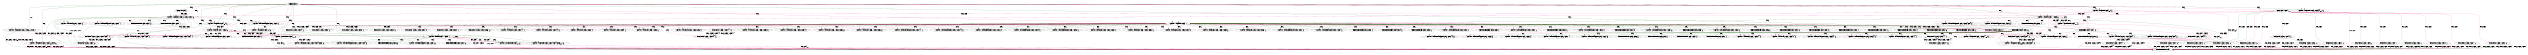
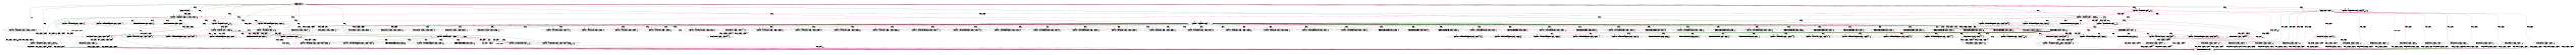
  digraph {
    edge [arrowhead=onormal color=deeppink]
    n1 [label=<(METHOD,FUN1)<SUB>1</SUB>>]
    n2 [label=<(PARAM,VAR1 *VAR2)<SUB>1</SUB>>]
    n3 [label=<(PARAM,int VAR3)<SUB>1</SUB>>]
    n4 [label=<(&lt;operator&gt;.assignment,VAR2-&gt;VAR13 = NULL)<SUB>14</SUB>>]
    n5 [label=<(&lt;operator&gt;.assignment,VAR2-&gt;VAR24 = NULL)<SUB>36</SUB>>]
    n6 [label=<(&lt;operator&gt;.logicalAnd,VAR3 &amp;&amp; VAR2-&gt;VAR21)<SUB>25</SUB>>]
    n7 [label=<(&lt;operator&gt;.lessThan,VAR4 &lt; VAR25)<SUB>38</SUB>>]
    n8 [label=<(&lt;operator&gt;.postIncrement,VAR4++)<SUB>38</SUB>>]
    n9 [label=<(&lt;operator&gt;.assignment,VAR4 = 0)<SUB>38</SUB>>]
    n10 [label=<(&lt;operator&gt;.lessThan,VAR4 &lt; VAR22)<SUB>26</SUB>>]
    n11 [label=<(&lt;operator&gt;.postIncrement,VAR4++)<SUB>26</SUB>>]
    n12 [label=<(FUN4,FUN4(VAR2, &amp;VAR2-&gt;VAR21[VAR4]))<SUB>27</SUB>>]
    n13 [label=<(&lt;operator&gt;.logicalNot,!VAR5)<SUB>40</SUB>>]
    n14 [label=<(IDENTIFIER,VAR3,if (VAR3))<SUB>53</SUB>>]
    n15 [label=<(IDENTIFIER,VAR4,if (VAR4))<SUB>59</SUB>>]
    n16 [label=<(&lt;operator&gt;.assignment,VAR4 = 0)<SUB>26</SUB>>]
    n17 [label=<(&lt;operator&gt;.assignment,VAR5-&gt;VAR38[0] = 0)<SUB>56</SUB>>]
    n18 [label=<(&lt;operator&gt;.assignment,VAR5-&gt;VAR38[1] = 0)<SUB>57</SUB>>]
    n19 [label=<(&lt;operator&gt;.lessThan,VAR4 &lt; VAR22)<SUB>32</SUB>>]
    n20 [label=<(&lt;operator&gt;.postIncrement,VAR4++)<SUB>32</SUB>>]
    n21 [label=<(&lt;operator&gt;.assignment,VAR2-&gt;VAR21[VAR4].VAR23 = 1)<SUB>33</SUB>>]
    n22 [label=<(&lt;operator&gt;.assignment,VAR4 = 0)<SUB>32</SUB>>]
    n23 [label=<(METHOD_RETURN,void)<SUB>1</SUB>>]
    n24 [label=<(FUN2,FUN2(&amp;VAR2-&gt;VAR6))<SUB>6</SUB>>]
    n25 [label=<(FUN2,FUN2(&amp;VAR2-&gt;VAR7))<SUB>7</SUB>>]
    n26 [label=<(FUN2,FUN2(&amp;VAR2-&gt;VAR8))<SUB>8</SUB>>]
    n27 [label=<(FUN2,FUN2(&amp;VAR2-&gt;VAR10))<SUB>11</SUB>>]
    n28 [label=<(FUN2,FUN2(&amp;VAR2-&gt;VAR11))<SUB>12</SUB>>]
    n29 [label=<(FUN2,FUN2(&amp;VAR2-&gt;VAR12))<SUB>13</SUB>>]
    n30 [label=<(FUN2,FUN2(&amp;VAR2-&gt;VAR14))<SUB>15</SUB>>]
    n31 [label=<(FUN2,FUN2(&amp;VAR2-&gt;VAR15))<SUB>12</SUB>>]
    n32 [label=<(FUN2,FUN2(&amp;VAR2-&gt;VAR16))<SUB>18</SUB>>]
    n33 [label=<(FUN3,FUN3(&amp;VAR2-&gt;VAR17))<SUB>20</SUB>>]
    n34 [label=<(FUN3,FUN3(&amp;VAR2-&gt;VAR19))<SUB>22</SUB>>]
    n35 [label=<(FUN3,FUN3(&amp;VAR2-&gt;VAR20))<SUB>23</SUB>>]
    n36 [label=<(FUN2,FUN2(&amp;VAR2-&gt;VAR21))<SUB>30</SUB>>]
    n37 [label=<(&lt;operator&gt;.addressOf,&amp;VAR2-&gt;VAR21)<SUB>30</SUB>>]
    n38 [label=<(&lt;operator&gt;.indirectFieldAccess,VAR2-&gt;VAR21)<SUB>30</SUB>>]
    n39 [label=<(&lt;operator&gt;.indirectFieldAccess,VAR2-&gt;VAR21)<SUB>31</SUB>>]
    n40 [label=<(FIELD_IDENTIFIER,VAR21,VAR21)<SUB>30</SUB>>]
    n41 [label=<(FIELD_IDENTIFIER,VAR21,VAR21)<SUB>31</SUB>>]
    n42 [label=<(&lt;operator&gt;.assignment,VAR5 = VAR2-&gt;VAR26[VAR4])<SUB>39</SUB>>]
    n43 [label=<(&lt;operator&gt;.indirectIndexAccess,VAR2-&gt;VAR26[VAR4])<SUB>39</SUB>>]
    n44 [label=<(&lt;operator&gt;.indirectFieldAccess,VAR2-&gt;VAR26)<SUB>39</SUB>>]
    n45 [label=<(FIELD_IDENTIFIER,VAR26,VAR26)<SUB>39</SUB>>]
    n46 [label=<(&lt;operator&gt;.addressOf,&amp;VAR2-&gt;VAR21[VAR4])<SUB>27</SUB>>]
    n47 [label=<(&lt;operator&gt;.indirectIndexAccess,VAR2-&gt;VAR21[VAR4])<SUB>27</SUB>>]
    n48 [label=<(&lt;operator&gt;.indirectFieldAccess,VAR2-&gt;VAR21)<SUB>27</SUB>>]
    n49 [label=<(FIELD_IDENTIFIER,VAR21,VAR21)<SUB>27</SUB>>]
    n50 [label=<(FUN2,FUN2(&amp;VAR5-&gt;VAR27[1]))<SUB>42</SUB>>]
    n51 [label=<(FUN2,FUN2(&amp;VAR5-&gt;VAR27[0]))<SUB>43</SUB>>]
    n52 [label=<(FUN2,FUN2(&amp;VAR5-&gt;VAR28))<SUB>44</SUB>>]
    n53 [label=<(FUN2,FUN2(&amp;VAR5-&gt;VAR29))<SUB>45</SUB>>]
    n54 [label=<(FUN2,FUN2(&amp;VAR5-&gt;VAR30))<SUB>46</SUB>>]
    n55 [label=<(FUN2,FUN2(&amp;VAR5-&gt;VAR31.VAR32))<SUB>47</SUB>>]
    n56 [label=<(FUN2,FUN2(&amp;VAR5-&gt;VAR31.VAR33))<SUB>48</SUB>>]
    n57 [label=<(FUN2,FUN2(&amp;VAR5-&gt;VAR31.VAR34))<SUB>49</SUB>>]
    n58 [label=<(FUN2,FUN2(&amp;VAR5-&gt;VAR31.VAR35))<SUB>50</SUB>>]
    n59 [label=<(FUN2,FUN2(&amp;VAR5-&gt;VAR31.VAR36))<SUB>51</SUB>>]
-   n60 [label=<(&lt;operator&gt;.addressOf,&amp;VAR5-&gt;VAR27[1])<SUB>42</SUB>>]
    n61 [label=<(&lt;operator&gt;.addressOf,&amp;VAR5-&gt;VAR27[0])<SUB>43</SUB>>]
    n62 [label=<(&lt;operator&gt;.addressOf,&amp;VAR5-&gt;VAR28)<SUB>44</SUB>>]
    n63 [label=<(&lt;operator&gt;.addressOf,&amp;VAR5-&gt;VAR29)<SUB>45</SUB>>]
    n64 [label=<(&lt;operator&gt;.addressOf,&amp;VAR5-&gt;VAR30)<SUB>46</SUB>>]
    n65 [label=<(&lt;operator&gt;.addressOf,&amp;VAR5-&gt;VAR31.VAR32)<SUB>47</SUB>>]
    n66 [label=<(&lt;operator&gt;.addressOf,&amp;VAR5-&gt;VAR31.VAR33)<SUB>48</SUB>>]
    n67 [label=<(&lt;operator&gt;.addressOf,&amp;VAR5-&gt;VAR31.VAR34)<SUB>49</SUB>>]
    n68 [label=<(&lt;operator&gt;.addressOf,&amp;VAR5-&gt;VAR31.VAR35)<SUB>50</SUB>>]
    n69 [label=<(&lt;operator&gt;.addressOf,&amp;VAR5-&gt;VAR31.VAR36)<SUB>51</SUB>>]
    n70 [label=<(&lt;operator&gt;.indirectIndexAccess,VAR5-&gt;VAR27[1])<SUB>42</SUB>>]
    n71 [label=<(&lt;operator&gt;.indirectIndexAccess,VAR5-&gt;VAR27[0])<SUB>43</SUB>>]
    n72 [label=<(&lt;operator&gt;.indirectFieldAccess,VAR5-&gt;VAR28)<SUB>44</SUB>>]
    n73 [label=<(&lt;operator&gt;.indirectFieldAccess,VAR5-&gt;VAR29)<SUB>45</SUB>>]
    n74 [label=<(&lt;operator&gt;.indirectFieldAccess,VAR5-&gt;VAR30)<SUB>46</SUB>>]
    n75 [label=<(&lt;operator&gt;.fieldAccess,VAR5-&gt;VAR31.VAR32)<SUB>47</SUB>>]
    n76 [label=<(&lt;operator&gt;.fieldAccess,VAR5-&gt;VAR31.VAR33)<SUB>48</SUB>>]
    n77 [label=<(&lt;operator&gt;.fieldAccess,VAR5-&gt;VAR31.VAR34)<SUB>49</SUB>>]
    n78 [label=<(&lt;operator&gt;.fieldAccess,VAR5-&gt;VAR31.VAR35)<SUB>50</SUB>>]
    n79 [label=<(&lt;operator&gt;.fieldAccess,VAR5-&gt;VAR31.VAR36)<SUB>51</SUB>>]
    n80 [label=<(&lt;operator&gt;.indirectFieldAccess,VAR5-&gt;VAR27)<SUB>42</SUB>>]
    n81 [label=<(&lt;operator&gt;.indirectFieldAccess,VAR5-&gt;VAR27)<SUB>43</SUB>>]
    n82 [label=<(FIELD_IDENTIFIER,VAR28,VAR28)<SUB>44</SUB>>]
    n83 [label=<(FIELD_IDENTIFIER,VAR29,VAR29)<SUB>45</SUB>>]
    n84 [label=<(FIELD_IDENTIFIER,VAR30,VAR30)<SUB>46</SUB>>]
    n85 [label=<(&lt;operator&gt;.indirectFieldAccess,VAR5-&gt;VAR31)<SUB>47</SUB>>]
    n86 [label=<(FIELD_IDENTIFIER,VAR32,VAR32)<SUB>47</SUB>>]
    n87 [label=<(&lt;operator&gt;.indirectFieldAccess,VAR5-&gt;VAR31)<SUB>48</SUB>>]
    n88 [label=<(FIELD_IDENTIFIER,VAR33,VAR33)<SUB>48</SUB>>]
    n89 [label=<(&lt;operator&gt;.indirectFieldAccess,VAR5-&gt;VAR31)<SUB>49</SUB>>]
    n90 [label=<(FIELD_IDENTIFIER,VAR34,VAR34)<SUB>49</SUB>>]
    n91 [label=<(&lt;operator&gt;.indirectFieldAccess,VAR5-&gt;VAR31)<SUB>50</SUB>>]
    n92 [label=<(FIELD_IDENTIFIER,VAR35,VAR35)<SUB>50</SUB>>]
    n93 [label=<(&lt;operator&gt;.indirectFieldAccess,VAR5-&gt;VAR31)<SUB>51</SUB>>]
    n94 [label=<(FIELD_IDENTIFIER,VAR36,VAR36)<SUB>51</SUB>>]
    n95 [label=<(FIELD_IDENTIFIER,VAR27,VAR27)<SUB>42</SUB>>]
    n96 [label=<(FIELD_IDENTIFIER,VAR27,VAR27)<SUB>43</SUB>>]
    n97 [label=<(FIELD_IDENTIFIER,VAR31,VAR31)<SUB>47</SUB>>]
    n98 [label=<(FIELD_IDENTIFIER,VAR31,VAR31)<SUB>48</SUB>>]
    n99 [label=<(FIELD_IDENTIFIER,VAR31,VAR31)<SUB>49</SUB>>]
    n100 [label=<(FIELD_IDENTIFIER,VAR31,VAR31)<SUB>50</SUB>>]
    n101 [label=<(FIELD_IDENTIFIER,VAR31,VAR31)<SUB>51</SUB>>]
    n102 [label=<(FUN2,FUN2(&amp;VAR5-&gt;VAR37[1]))<SUB>54</SUB>>]
    n103 [label=<(FUN2,FUN2(&amp;VAR5-&gt;VAR37[0]))<SUB>55</SUB>>]
    n104 [label=<(&lt;operator&gt;.addressOf,&amp;VAR5-&gt;VAR37[1])<SUB>54</SUB>>]
    n105 [label=<(&lt;operator&gt;.addressOf,&amp;VAR5-&gt;VAR37[0])<SUB>55</SUB>>]
    n106 [label=<(&lt;operator&gt;.indirectIndexAccess,VAR5-&gt;VAR38[0])<SUB>56</SUB>>]
    n107 [label=<(&lt;operator&gt;.indirectIndexAccess,VAR5-&gt;VAR38[1])<SUB>57</SUB>>]
    n108 [label=<(&lt;operator&gt;.indirectIndexAccess,VAR5-&gt;VAR37[1])<SUB>54</SUB>>]
    n109 [label=<(&lt;operator&gt;.indirectIndexAccess,VAR5-&gt;VAR37[0])<SUB>55</SUB>>]
    n110 [label=<(&lt;operator&gt;.indirectFieldAccess,VAR5-&gt;VAR38)<SUB>56</SUB>>]
    n111 [label=<(&lt;operator&gt;.indirectFieldAccess,VAR5-&gt;VAR38)<SUB>57</SUB>>]
    n112 [label=<(&lt;operator&gt;.indirectFieldAccess,VAR5-&gt;VAR37)<SUB>54</SUB>>]
    n113 [label=<(&lt;operator&gt;.indirectFieldAccess,VAR5-&gt;VAR37)<SUB>55</SUB>>]
    n114 [label=<(FIELD_IDENTIFIER,VAR38,VAR38)<SUB>56</SUB>>]
    n115 [label=<(FIELD_IDENTIFIER,VAR38,VAR38)<SUB>57</SUB>>]
    n116 [label=<(FIELD_IDENTIFIER,VAR37,VAR37)<SUB>54</SUB>>]
    n117 [label=<(FIELD_IDENTIFIER,VAR37,VAR37)<SUB>55</SUB>>]
    n118 [label=<(FUN2,FUN2(&amp;VAR2-&gt;VAR26[VAR4]))<SUB>60</SUB>>]
    n119 [label=<(&lt;operator&gt;.addressOf,&amp;VAR2-&gt;VAR26[VAR4])<SUB>60</SUB>>]
    n120 [label=<(&lt;operator&gt;.indirectIndexAccess,VAR2-&gt;VAR26[VAR4])<SUB>60</SUB>>]
    n121 [label=<(&lt;operator&gt;.indirectFieldAccess,VAR2-&gt;VAR26)<SUB>60</SUB>>]
    n122 [label=<(FIELD_IDENTIFIER,VAR26,VAR26)<SUB>60</SUB>>]
    n123 [label=<(&lt;operator&gt;.fieldAccess,VAR2-&gt;VAR21[VAR4].VAR23)<SUB>33</SUB>>]
    n124 [label=<(&lt;operator&gt;.indirectIndexAccess,VAR2-&gt;VAR21[VAR4])<SUB>33</SUB>>]
    n125 [label=<(FIELD_IDENTIFIER,VAR23,VAR23)<SUB>33</SUB>>]
    n126 [label=<(&lt;operator&gt;.indirectFieldAccess,VAR2-&gt;VAR21)<SUB>33</SUB>>]
    n127 [label=<(FIELD_IDENTIFIER,VAR21,VAR21)<SUB>33</SUB>>]
    n128 [label=<(FUN3,FUN3(&amp;VAR2-&gt;VAR18))<SUB>21</SUB>>]
    n129 [label=<(FUN2,FUN2(&amp;VAR2-&gt;VAR9[0]))<SUB>9</SUB>>]
    n130 [label=<(FUN2,FUN2(&amp;VAR2-&gt;VAR9[1]))<SUB>10</SUB>>]
    n1 -> n2 [arrowhead=odot label="DDG: "]
    n1 -> n3 [arrowhead=odot color=darkgreen label="DDG: "]
    n1 -> n4 [color=darkgreen label="DDG: "]
    n1 -> n5 [color=darkgreen label="DDG: "]
    n1 -> n6 [label="DDG: "]
    n1 -> n7 [color=darkgreen label="DDG: "]
    n1 -> n8 [arrowhead=odot label="DDG: "]
    n1 -> n9 [color=darkgreen label="DDG: "]
    n1 -> n10 [label="DDG: "]
    n1 -> n11 [arrowhead=dot color=darkgreen label="DDG: "]
    n1 -> n12 [color=darkgreen label="DDG: "]
    n1 -> n13 [arrowhead=odot label="DDG: "]
    n1 -> n14 [arrowhead=odot color=darkgreen label="DDG: "]
    n1 -> n15 [label="DDG: "]
    n1 -> n16 [arrowhead=dot color=darkgreen label="DDG: "]
    n1 -> n17 [color=darkgreen label="DDG: "]
    n1 -> n18 [arrowhead=odot label="DDG: "]
    n1 -> n19 [color=darkgreen label="DDG: "]
    n1 -> n20 [color=darkgreen label="DDG: "]
    n1 -> n21 [arrowhead=dot color=darkgreen label="DDG: "]
    n1 -> n22 [arrowhead=odot label="DDG: "]
    n2 -> n6 [arrowhead=dot label="DDG: VAR2"]
    n2 -> n12 [arrowhead=dot label="DDG: VAR2"]
    n2 -> n23 [label="DDG: VAR2"]
    n2 -> n24 [label="DDG: VAR2"]
    n2 -> n25 [arrowhead=dot label="DDG: VAR2"]
    n2 -> n26 [arrowhead=dot color=darkgreen label="DDG: VAR2"]
    n2 -> n27 [label="DDG: VAR2"]
    n2 -> n28 [label="DDG: VAR2"]
    n2 -> n29 [arrowhead=odot label="DDG: VAR2"]
    n2 -> n30 [arrowhead=dot color=darkgreen label="DDG: VAR2"]
    n2 -> n31 [arrowhead=odot color=darkgreen label="VAR: VAR2"]
    n2 -> n32 [arrowhead=odot label="DDG: VAR2"]
    n2 -> n33 [arrowhead=odot label="DDG: VAR2"]
    n2 -> n34 [arrowhead=dot label="DDG: VAR2"]
    n2 -> n35 [arrowhead=dot color=darkgreen label="DDG: VAR2"]
    n3 -> n6 [arrowhead=odot label="DDG: VAR3"]
    n4 -> n12 [arrowhead=odot label="DDG: VAR2-&gt;VAR13"]
    n4 -> n23 [arrowhead=dot label="DDG: VAR2-&gt;VAR13"]
    n4 -> n23 [color=darkgreen label="DDG: VAR2-&gt;VAR13 = NULL"]
    n5 -> n23 [label="DDG: VAR2-&gt;VAR24"]
    n5 -> n23 [arrowhead=odot label="DDG: NULL"]
    n5 -> n23 [label="DDG: VAR2-&gt;VAR24 = NULL"]
    n6 -> n10 [arrowhead=dot color=darkgreen label="CDG: "]
    n6 -> n12 [label="DDG: VAR2-&gt;VAR21"]
    n6 -> n16 [label="CDG: "]
    n6 -> n23 [color=darkgreen label="DDG: VAR3"]
    n6 -> n23 [arrowhead=odot color=darkgreen label="DDG: VAR2-&gt;VAR21"]
    n6 -> n23 [arrowhead=dot color=darkgreen label="DDG: VAR3 &amp;&amp; VAR2-&gt;VAR21"]
    n6 -> n36 [arrowhead=odot color=darkgreen label="DDG: VAR2-&gt;VAR21"]
    n6 -> n36 [arrowhead=dot color=darkgreen label="CDG: "]
    n6 -> n37 [label="CDG: "]
    n6 -> n38 [color=darkgreen label="CDG: "]
    n6 -> n39 [arrowhead=dot color=darkgreen label="CDG: "]
    n6 -> n40 [arrowhead=odot color=darkgreen label="CDG: "]
    n6 -> n41 [arrowhead=odot color=darkgreen label="CDG: "]
    n7 -> n7 [arrowhead=dot label="CDG: "]
    n7 -> n8 [arrowhead=dot color=darkgreen label="DDG: VAR4"]
    n7 -> n8 [arrowhead=dot label="CDG: "]
    n7 -> n13 [arrowhead=dot color=darkgreen label="CDG: "]
    n7 -> n23 [label="DDG: VAR4"]
    n7 -> n23 [arrowhead=odot label="DDG: VAR4 &lt; VAR25"]
    n7 -> n23 [color=darkgreen label="DDG: VAR25"]
    n7 -> n42 [arrowhead=odot label="CDG: "]
    n7 -> n43 [arrowhead=odot label="CDG: "]
    n7 -> n44 [arrowhead=odot color=darkgreen label="CDG: "]
    n7 -> n45 [arrowhead=odot label="CDG: "]
    n8 -> n7 [label="DDG: VAR4"]
    n8 -> n23 [arrowhead=odot label="DDG: VAR4++"]
    n9 -> n7 [arrowhead=odot label="DDG: VAR4"]
    n9 -> n23 [arrowhead=odot label="DDG: VAR4 = 0"]
    n10 -> n10 [color=darkgreen label="CDG: "]
    n10 -> n11 [arrowhead=odot label="DDG: VAR4"]
    n10 -> n11 [arrowhead=dot label="CDG: "]
    n10 -> n12 [label="CDG: "]
    n10 -> n23 [arrowhead=odot color=darkgreen label="DDG: VAR22"]
    n10 -> n23 [label="DDG: VAR4 &lt; VAR22"]
    n10 -> n46 [label="CDG: "]
    n10 -> n47 [arrowhead=dot color=darkgreen label="CDG: "]
    n10 -> n48 [arrowhead=odot color=darkgreen label="CDG: "]
    n10 -> n49 [arrowhead=dot label="CDG: "]
    n11 -> n10 [arrowhead=dot label="DDG: VAR4"]
    n11 -> n23 [arrowhead=dot label="DDG: VAR4++"]
    n12 -> n36 [arrowhead=odot label="DDG: VAR2"]
    n12 -> n36 [arrowhead=odot label="DDG: &amp;VAR2-&gt;VAR21[VAR4]"]
    n13 -> n14 [arrowhead=odot label="CDG: "]
    n13 -> n15 [arrowhead=odot color=darkgreen label="CDG: "]
    n13 -> n50 [arrowhead=dot color=darkgreen label="CDG: "]
    n13 -> n51 [arrowhead=dot label="CDG: "]
    n13 -> n52 [label="DDG: VAR5"]
    n13 -> n52 [arrowhead=dot label="CDG: "]
    n13 -> n53 [arrowhead=odot color=darkgreen label="DDG: VAR5"]
    n13 -> n53 [label="CDG: "]
    n13 -> n54 [arrowhead=dot label="DDG: VAR5"]
    n13 -> n54 [label="CDG: "]
    n13 -> n55 [arrowhead=odot color=darkgreen label="CDG: "]
    n13 -> n56 [label="CDG: "]
    n13 -> n57 [label="CDG: "]
    n13 -> n58 [arrowhead=odot color=darkgreen label="CDG: "]
    n13 -> n59 [color=darkgreen label="CDG: "]
-   n13 -> n60 [arrowhead=odot label="CDG: "]
    n13 -> n61 [arrowhead=odot label="CDG: "]
    n13 -> n62 [arrowhead=dot label="CDG: "]
    n13 -> n63 [arrowhead=odot color=darkgreen label="CDG: "]
    n13 -> n64 [color=darkgreen label="DDG: "]
    n13 -> n65 [label="CDG: "]
    n13 -> n66 [arrowhead=dot color=darkgreen label="CDG: "]
    n13 -> n67 [arrowhead=dot label="CDG: "]
    n13 -> n68 [arrowhead=odot label="CDG: "]
    n13 -> n69 [arrowhead=dot color=darkgreen label="CDG: "]
    n13 -> n70 [label="CDG: "]
    n13 -> n71 [color=darkgreen label="CDG: "]
    n13 -> n72 [color=darkgreen label="CDG: "]
    n13 -> n73 [arrowhead=dot color=darkgreen label="CDG: "]
    n13 -> n74 [label="CDG: "]
    n13 -> n75 [color=darkgreen label="CDG: "]
    n13 -> n76 [arrowhead=dot label="CDG: "]
    n13 -> n77 [arrowhead=dot label="CDG: "]
    n13 -> n78 [arrowhead=odot label="CDG: "]
    n13 -> n79 [arrowhead=odot color=darkgreen label="CDG: "]
    n13 -> n80 [arrowhead=odot label="CDG: "]
    n13 -> n81 [color=darkgreen label="CDG: "]
    n13 -> n82 [arrowhead=odot color=darkgreen label="CDG: "]
    n13 -> n83 [arrowhead=dot color=darkgreen label="CDG: "]
    n13 -> n84 [arrowhead=dot label="CDG: "]
    n13 -> n85 [arrowhead=dot color=darkgreen label="CDG: "]
    n13 -> n86 [label="CDG: "]
    n13 -> n87 [label="CDG: "]
    n13 -> n88 [arrowhead=odot label="CDG: "]
    n13 -> n89 [color=darkgreen label="CDG: "]
    n13 -> n90 [arrowhead=dot label="CDG: "]
    n13 -> n91 [color=darkgreen label="CDG: "]
    n13 -> n92 [color=darkgreen label="CDG: "]
    n13 -> n93 [arrowhead=dot color=darkgreen label="CDG: "]
    n13 -> n94 [color=darkgreen label="CDG: "]
    n13 -> n95 [arrowhead=dot label="CDG: "]
    n13 -> n96 [arrowhead=dot color=darkgreen label="CDG: "]
    n13 -> n97 [color=darkgreen label="CDG: "]
    n13 -> n98 [label="CDG: "]
    n13 -> n99 [arrowhead=odot color=darkgreen label="CDG: "]
    n13 -> n100 [arrowhead=dot color=darkgreen label="CDG: "]
    n13 -> n101 [color=darkgreen label="CDG: "]
    n14 -> n18 [label="CDG: "]
    n14 -> n102 [label="CDG: "]
    n14 -> n103 [label="CDG: "]
    n14 -> n104 [arrowhead=odot label="CDG: "]
    n14 -> n105 [color=darkgreen label="CDG: "]
    n14 -> n106 [label="CDG: "]
    n14 -> n107 [arrowhead=dot color=darkgreen label="CDG: "]
    n14 -> n108 [arrowhead=odot color=darkgreen label="CDG: "]
    n14 -> n109 [label="CDG: "]
    n14 -> n110 [arrowhead=dot color=darkgreen label="CDG: "]
    n14 -> n111 [arrowhead=dot color=darkgreen label="CDG: "]
    n14 -> n112 [color=darkgreen label="CDG: "]
    n14 -> n113 [arrowhead=odot color=darkgreen label="CDG: "]
    n14 -> n114 [arrowhead=odot color=darkgreen label="CDG: "]
    n14 -> n115 [color=darkgreen label="CDG: "]
    n14 -> n116 [arrowhead=odot color=darkgreen label="CDG: "]
    n14 -> n117 [arrowhead=odot label="CDG: "]
    n15 -> n118 [arrowhead=odot color=darkgreen label="CDG: "]
    n15 -> n119 [label="CDG: "]
    n15 -> n120 [arrowhead=odot color=darkgreen label="CDG: "]
    n15 -> n121 [arrowhead=dot label="CDG: "]
    n15 -> n122 [color=darkgreen label="CDG: "]
    n16 -> n10 [color=darkgreen label="DDG: VAR4"]
    n19 -> n19 [color=darkgreen label="CDG: "]
    n19 -> n20 [label="DDG: VAR4"]
    n19 -> n20 [arrowhead=dot color=darkgreen label="CDG: "]
    n19 -> n21 [arrowhead=odot color=darkgreen label="CDG: "]
    n19 -> n23 [arrowhead=odot label="DDG: VAR22"]
    n19 -> n23 [arrowhead=dot label="DDG: VAR4 &lt; VAR22"]
    n19 -> n123 [color=darkgreen label="CDG: "]
    n19 -> n124 [arrowhead=odot color=darkgreen label="CDG: "]
    n19 -> n125 [color=darkgreen label="CDG: "]
    n19 -> n126 [arrowhead=odot label="CDG: "]
    n19 -> n127 [arrowhead=odot label="CDG: "]
    n20 -> n19 [label="DDG: VAR4"]
    n20 -> n23 [label="DDG: VAR4++"]
    n22 -> n19 [arrowhead=dot label="DDG: VAR4"]
    n24 -> n23 [label="DDG: &amp;VAR2-&gt;VAR6"]
    n24 -> n23 [color=darkgreen label="DDG: FUN2(&amp;VAR2-&gt;VAR6)"]
    n25 -> n23 [arrowhead=odot label="DDG: &amp;VAR2-&gt;VAR7"]
    n25 -> n23 [arrowhead=odot color=darkgreen label="DDG: FUN2(&amp;VAR2-&gt;VAR7)"]
    n26 -> n23 [arrowhead=dot color=darkgreen label="DDG: &amp;VAR2-&gt;VAR8"]
    n26 -> n23 [color=darkgreen label="DDG: FUN2(&amp;VAR2-&gt;VAR8)"]
    n27 -> n23 [arrowhead=odot label="DDG: &amp;VAR2-&gt;VAR10"]
    n27 -> n23 [arrowhead=odot color=darkgreen label="DDG: FUN2(&amp;VAR2-&gt;VAR10)"]
    n28 -> n23 [arrowhead=dot label="DDG: &amp;VAR2-&gt;VAR11"]
    n28 -> n23 [label="DDG: FUN2(&amp;VAR2-&gt;VAR11)"]
    n29 -> n23 [color=darkgreen label="DDG: &amp;VAR2-&gt;VAR12"]
    n29 -> n23 [arrowhead=odot color=darkgreen label="DDG: FUN2(&amp;VAR2-&gt;VAR12)"]
    n30 -> n23 [arrowhead=odot label="DDG: &amp;VAR2-&gt;VAR14"]
    n30 -> n23 [arrowhead=odot color=darkgreen label="DDG: FUN2(&amp;VAR2-&gt;VAR14)"]
    n31 -> n23 [label="DDG: &amp;VAR2-&gt;VAR15"]
    n31 -> n23 [arrowhead=odot color=darkgreen label="DDG: FUN2(&amp;VAR2-&gt;VAR15)"]
    n32 -> n23 [arrowhead=dot label="DDG: &amp;VAR2-&gt;VAR16"]
    n32 -> n23 [arrowhead=dot color=darkgreen label="DDG: FUN2(&amp;VAR2-&gt;VAR16)"]
    n33 -> n23 [arrowhead=odot label="DDG: &amp;VAR2-&gt;VAR17"]
    n33 -> n23 [arrowhead=dot color=darkgreen label="DDG: FUN3(&amp;VAR2-&gt;VAR17)"]
    n34 -> n23 [label="DDG: &amp;VAR2-&gt;VAR19"]
    n34 -> n23 [arrowhead=dot label="DDG: FUN3(&amp;VAR2-&gt;VAR19)"]
    n34 -> n128 [color=darkgreen label="DDG: VAR2"]
    n35 -> n23 [arrowhead=odot color=darkgreen label="DDG: &amp;VAR2-&gt;VAR20"]
    n35 -> n23 [arrowhead=odot label="DDG: FUN3(&amp;VAR2-&gt;VAR20)"]
    n36 -> n23 [color=darkgreen label="DDG: &amp;VAR2-&gt;VAR21"]
    n36 -> n23 [arrowhead=dot label="DDG: FUN2(&amp;VAR2-&gt;VAR21)"]
    n39 -> n19 [arrowhead=odot color=darkgreen label="CDG: "]
    n39 -> n22 [arrowhead=dot color=darkgreen label="CDG: "]
    n42 -> n13 [arrowhead=dot color=darkgreen label="DDG: VAR5"]
    n50 -> n51 [label="DDG: &amp;VAR5-&gt;VAR27[1]"]
    n51 -> n50 [color=darkgreen label="DDG: &amp;VAR5-&gt;VAR27[0]"]
    n52 -> n13 [color=darkgreen label="DDG: &amp;VAR5-&gt;VAR28"]
    n53 -> n13 [arrowhead=odot color=darkgreen label="DDG: &amp;VAR5-&gt;VAR29"]
    n54 -> n13 [arrowhead=odot color=darkgreen label="DDG: &amp;VAR5-&gt;VAR30"]
    n102 -> n103 [arrowhead=odot color=darkgreen label="DDG: &amp;VAR5-&gt;VAR37[1]"]
    n103 -> n102 [arrowhead=dot color=darkgreen label="DDG: &amp;VAR5-&gt;VAR37[0]"]
    n118 -> n42 [label="DDG: &amp;VAR2-&gt;VAR26[VAR4]"]
    n128 -> n23 [arrowhead=dot label="DDG: &amp;VAR2-&gt;VAR18"]
    n128 -> n23 [color=darkgreen label="DDG: FUN3(&amp;VAR2-&gt;VAR18)"]
    n129 -> n23 [arrowhead=dot label="DDG: &amp;VAR2-&gt;VAR9[0]"]
    n129 -> n23 [arrowhead=dot label="DDG: FUN2(&amp;VAR2-&gt;VAR9[0])"]
    n129 -> n130 [arrowhead=dot color=darkgreen label="DDG: &amp;VAR2-&gt;VAR9[0]"]
    n130 -> n23 [label="DDG: &amp;VAR2-&gt;VAR9[1]"]
    n130 -> n23 [arrowhead=dot color=darkgreen label="DDG: FUN2(&amp;VAR2-&gt;VAR9[1])"]
  }
